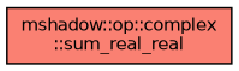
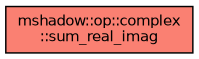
  digraph {
    rankdir=TB
-   n1 [color=black fillcolor=salmon fontname=Helvetica fontsize=10 height=0.2 label="mshadow::op::complex\l::sum_real_real" shape=record style=filled width=0.4]
+   n1 [color=black fillcolor=salmon fontname=Helvetica fontsize=10 height=0.2 label="mshadow::op::complex\l::sum_real_imag" shape=record style=filled width=0.4]
  }
